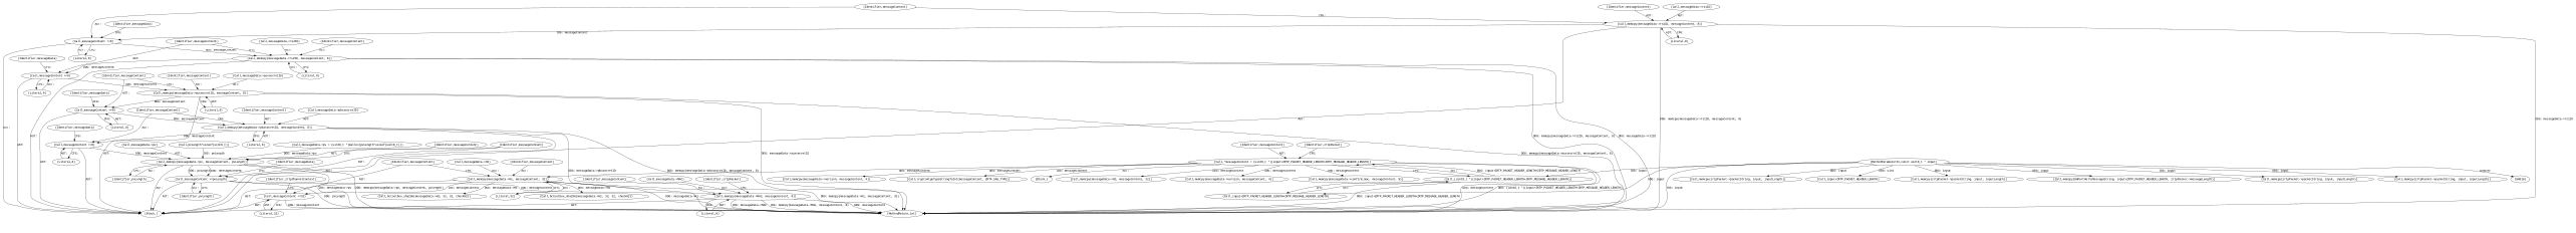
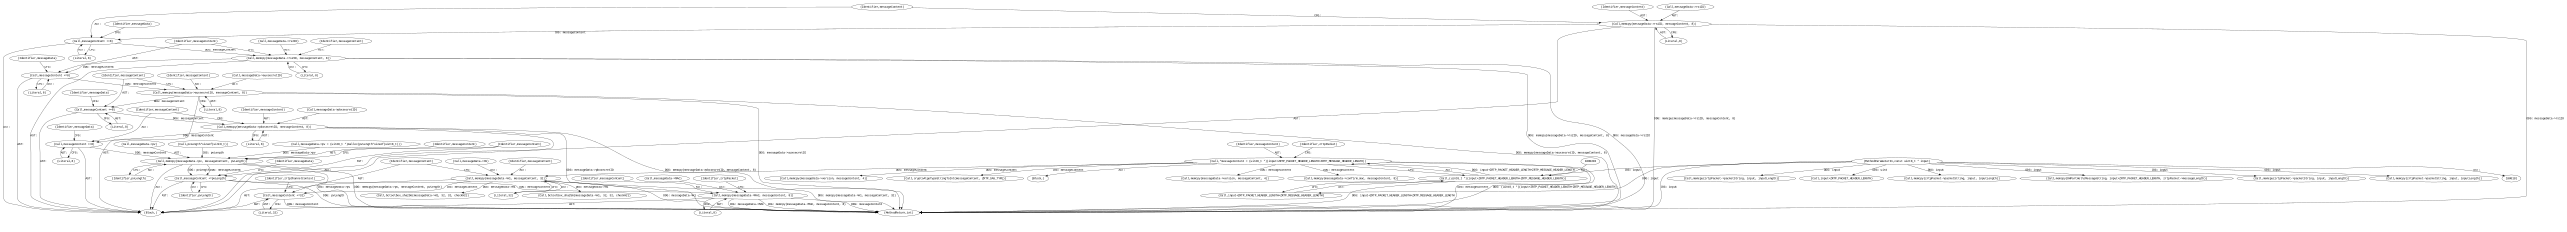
  digraph {
    fontname="Liberation Mono"
    node [fontname="Liberation Mono"]
    edge [fontname="Liberation Mono"]
    n1 [label="(Call,memcpy(messageData->pbxsecretID, messageContent, 8))"]
    n2 [label="(Call,messageContent +=8)"]
    n3 [label="(Literal,8)"]
    n4 [label="(Block,)"]
    n5 [label="(MethodReturn,int)"]
    n6 [label="(Call,memcpy(messageData->pv, messageContent, pvLength))"]
    n7 [label="(Literal,8)"]
    n8 [label="(Call,messageContent +=8)"]
    n9 [label="(Literal,8)"]
    n10 [label="(Call,memcpy(messageData->auxsecretID, messageContent, 8))"]
    n11 [label="(Literal,8)"]
    n12 [label="(Call,messageContent +=8)"]
    n13 [label="(Literal,8)"]
    n14 [label="(Call,memcpy(messageData->rs2ID, messageContent, 8))"]
    n15 [label="(Literal,8)"]
    n16 [label="(Call,messageContent +=8)"]
    n17 [label="(Literal,8)"]
    n18 [label="(Call,memcpy(messageData->rs1ID, messageContent, 8))"]
    n19 [label="(Literal,8)"]
    n20 [label="(Call,messageContent +=32)"]
    n21 [label="(Literal,32)"]
    n22 [label="(Call,memcpy(messageData->H1, messageContent, 32))"]
    n23 [label="(Call,bctoolbox_sha256(messageData->H1, 32, 32, checkH2))"]
    n24 [label="(Call,bctoolbox_sha256(messageData->H1, 32, 32, checkH2))"]
    n25 [label="(Literal,32)"]
    n26 [label="(Call,*messageContent = (uint8_t *)(input+ZRTP_PACKET_HEADER_LENGTH+ZRTP_MESSAGE_HEADER_LENGTH))"]
    n27 [label="(Call,(uint8_t *)(input+ZRTP_PACKET_HEADER_LENGTH+ZRTP_MESSAGE_HEADER_LENGTH))"]
    n28 [label="(Call,memcpy(messageData->version, messageContent, 4))"]
    n29 [label="(Call,memcpy(messageData->confirm_mac, messageContent, 8))"]
    n30 [label="(Call,memcpy(messageData->version, messageContent, 4))"]
    n31 [label="(Call,cryptoAlgoTypeStringToInt(messageContent, ZRTP_SAS_TYPE))"]
    n32 [label="(Block,)"]
-   n33 [label="(Call,memcpy(messageData->H2, messageContent, 32))"]
    n34 [label="(Call,input+ZRTP_PACKET_HEADER_LENGTH+ZRTP_MESSAGE_HEADER_LENGTH)"]
    n35 [label="(MethodParameterIn,const uint8_t * input)"]
    n36 [label="(Call,memcpy(zrtpPacket->packetString, input, inputLength))"]
    n37 [label="(Call,input+ZRTP_PACKET_HEADER_LENGTH)"]
    n38 [label="(Call,memcpy(zrtpPacket->packetString, input, inputLength))"]
    n39 [label="(Call,memcpy(DHPartHelloMessageString, input+ZRTP_PACKET_HEADER_LENGTH, zrtpPacket->messageLength))"]
    n40 [label="(Call,memcpy(zrtpPacket->packetString, input, inputLength))"]
    n41 [label="(Call,memcpy(zrtpPacket->packetString, input, inputLength))"]
    1000191
    n43 [label="(Call,messageContent +=pvLength)"]
    n44 [label="(Identifier,pvLength)"]
    n45 [label="(Call,memcpy(messageData->MAC, messageContent, 8))"]
    n46 [label="(Identifier,pvLength)"]
    n47 [label="(Literal,8)"]
    n48 [label="(Call,messageData->pv)"]
    n49 [label="(Identifier,zrtpChannelContext)"]
    n50 [label="(Identifier,messageContent)"]
    n51 [label="(Identifier,messageData)"]
    n52 [label="(Identifier,zrtpPacket)"]
    n53 [label="(Identifier,messageContent)"]
    n54 [label="(Call,messageData->rs1ID)"]
    n55 [label="(Call,pvLength*sizeof(uint8_t))"]
    n56 [label="(Call,messageData->H1)"]
    n57 [label="(Identifier,messageContent)"]
    n58 [label="(Identifier,messageContent)"]
    n59 [label="(Call,messageData->MAC)"]
    n60 [label="(Call,messageData->pbxsecretID)"]
    n61 [label="(Identifier,messageData)"]
    n62 [label="(Identifier,messageContent)"]
    n63 [label="(Identifier,messageContent)"]
    n64 [label="(Call,messageData->rs2ID)"]
    n65 [label="(Identifier,messageContent)"]
    n66 [label="(Identifier,messageContent)"]
    n67 [label="(Identifier,messageContent)"]
    n68 [label="(Identifier,messageContent)"]
    n69 [label="(Identifier,messageData)"]
    n70 [label="(Identifier,zrtpPacket)"]
    n71 [label="(Call,messageData->pv = (uint8_t *)malloc(pvLength*sizeof(uint8_t)))"]
    n72 [label="(Identifier,messageContent)"]
    n73 [label="(Identifier,messageContent)"]
    n74 [label="(Identifier,messageContent)"]
    n75 [label="(Identifier,messageData)"]
    n76 [label="(Call,messageData->auxsecretID)"]
    n77 [label="(Identifier,messageData)"]
    n78 [label="(Identifier,messageContent)"]
+   1000203
    n1 -> n2 [label="DDG: messageContent"]
    n1 -> n3 [label="CFG: "]
    n1 -> n4 [label="AST: "]
    n1 -> n5 [label="DDG: memcpy(messageData->pbxsecretID, messageContent, 8)"]
    n1 -> n5 [label="DDG: messageData->pbxsecretID"]
    n2 -> n4 [label="AST: "]
    n2 -> n6 [label="DDG: messageContent"]
    n2 -> n7 [label="CFG: "]
    n3 -> n1 [label="AST: "]
    n6 -> n4 [label="AST: "]
    n6 -> n5 [label="DDG: messageData->pv"]
    n6 -> n5 [label="DDG: memcpy(messageData->pv, messageContent, pvLength)"]
    n6 -> n43 [label="DDG: pvLength"]
    n6 -> n43 [label="DDG: messageContent"]
    n6 -> n44 [label="CFG: "]
    n7 -> n2 [label="AST: "]
    n8 -> n1 [label="DDG: messageContent"]
    n8 -> n4 [label="AST: "]
    n8 -> n9 [label="CFG: "]
    n9 -> n8 [label="AST: "]
    n10 -> n4 [label="AST: "]
    n10 -> n5 [label="DDG: messageData->auxsecretID"]
    n10 -> n5 [label="DDG: memcpy(messageData->auxsecretID, messageContent, 8)"]
    n10 -> n8 [label="DDG: messageContent"]
    n10 -> n11 [label="CFG: "]
    n11 -> n10 [label="AST: "]
    n12 -> n4 [label="AST: "]
    n12 -> n10 [label="DDG: messageContent"]
    n12 -> n13 [label="CFG: "]
    n13 -> n12 [label="AST: "]
    n14 -> n4 [label="AST: "]
    n14 -> n5 [label="DDG: memcpy(messageData->rs2ID, messageContent, 8)"]
    n14 -> n5 [label="DDG: messageData->rs2ID"]
    n14 -> n12 [label="DDG: messageContent"]
    n14 -> n15 [label="CFG: "]
    n15 -> n14 [label="AST: "]
    n16 -> n4 [label="AST: "]
    n16 -> n14 [label="DDG: messageContent"]
    n16 -> n17 [label="CFG: "]
    n17 -> n16 [label="AST: "]
    n18 -> n4 [label="AST: "]
    n18 -> n5 [label="DDG: memcpy(messageData->rs1ID, messageContent, 8)"]
    n18 -> n5 [label="DDG: messageData->rs1ID"]
    n18 -> n16 [label="DDG: messageContent"]
    n18 -> n19 [label="CFG: "]
    n19 -> n18 [label="AST: "]
    n20 -> n4 [label="AST: "]
    n20 -> n5 [label="DDG: messageContent"]
    n20 -> n21 [label="CFG: "]
    n21 -> n20 [label="AST: "]
    n22 -> n4 [label="AST: "]
    n22 -> n5 [label="DDG: messageData->H1"]
    n22 -> n5 [label="DDG: memcpy(messageData->H1, messageContent, 32)"]
    n22 -> n20 [label="DDG: messageContent"]
    n22 -> n23 [label="DDG: messageData->H1"]
    n22 -> n24 [label="DDG: messageData->H1"]
    n22 -> n25 [label="CFG: "]
    n25 -> n22 [label="AST: "]
    n26 -> n5 [label="DDG: messageContent"]
    n26 -> n5 [label="DDG: (uint8_t *)(input+ZRTP_PACKET_HEADER_LENGTH+ZRTP_MESSAGE_HEADER_LENGTH)"]
    n26 -> n22 [label="DDG: messageContent"]
    n26 -> n27 [label="CFG: "]
    n26 -> n28 [label="DDG: messageContent"]
    n26 -> n29 [label="DDG: messageContent"]
    n26 -> n30 [label="DDG: messageContent"]
    n26 -> n31 [label="DDG: messageContent"]
    n26 -> n32 [label="AST: "]
-   n26 -> n33 [label="DDG: messageContent"]
    n27 -> n5 [label="DDG: input+ZRTP_PACKET_HEADER_LENGTH+ZRTP_MESSAGE_HEADER_LENGTH"]
    n27 -> n26 [label="AST: "]
    n27 -> n26 [label="DDG: input+ZRTP_PACKET_HEADER_LENGTH+ZRTP_MESSAGE_HEADER_LENGTH"]
    n27 -> n34 [label="CFG: "]
    n34 -> n27 [label="AST: "]
    n35 -> n5 [label="DDG: input"]
    n35 -> n27 [label="DDG: input"]
    n35 -> n34 [label="DDG: input"]
    n35 -> n36 [label="DDG: input"]
    n35 -> n37 [label="DDG: uint"]
    n35 -> n38 [label="DDG: input"]
    n35 -> n39 [label="DDG: input"]
    n35 -> n40 [label="DDG: input"]
    n35 -> n41 [label="DDG: input"]
-   n35 -> 1000191 [label="LENGTH: "]
+   n35 -> 1000191 [label="AST: "]
    n43 -> n4 [label="AST: "]
    n43 -> n5 [label="DDG: pvLength"]
    n43 -> n45 [label="DDG: messageContent"]
    n43 -> n46 [label="CFG: "]
    n44 -> n6 [label="AST: "]
    n45 -> n4 [label="AST: "]
    n45 -> n5 [label="DDG: messageContent"]
    n45 -> n5 [label="DDG: messageData->MAC"]
    n45 -> n5 [label="DDG: memcpy(messageData->MAC, messageContent, 8)"]
    n45 -> n47 [label="CFG: "]
    n46 -> n43 [label="AST: "]
    n47 -> n45 [label="AST: "]
    n48 -> n6 [label="AST: "]
    n49 -> n20 [label="CFG: "]
    n50 -> n6 [label="CFG: "]
    n50 -> n43 [label="AST: "]
    n51 -> n16 [label="CFG: "]
    n52 -> n26 [label="CFG: "]
    n53 -> n1 [label="AST: "]
    n54 -> n18 [label="AST: "]
    n55 -> n6 [label="DDG: pvLength"]
    n56 -> n22 [label="AST: "]
    n57 -> n12 [label="AST: "]
    n57 -> n14 [label="CFG: "]
    n58 -> n10 [label="AST: "]
    n59 -> n45 [label="AST: "]
    n60 -> n1 [label="AST: "]
    n61 -> n12 [label="CFG: "]
    n62 -> n20 [label="AST: "]
    n62 -> n22 [label="CFG: "]
    n63 -> n26 [label="AST: "]
    n64 -> n14 [label="AST: "]
    n65 -> n14 [label="AST: "]
    n66 -> n18 [label="AST: "]
    n67 -> n22 [label="AST: "]
    n68 -> n8 [label="AST: "]
    n68 -> n10 [label="CFG: "]
    n69 -> n8 [label="CFG: "]
    n70 -> n45 [label="CFG: "]
    n71 -> n6 [label="DDG: messageData->pv"]
    n72 -> n45 [label="AST: "]
    n73 -> n16 [label="AST: "]
    n73 -> n18 [label="CFG: "]
    n74 -> n6 [label="AST: "]
    n75 -> n43 [label="CFG: "]
    n76 -> n10 [label="AST: "]
    n77 -> n2 [label="CFG: "]
    n78 -> n1 [label="CFG: "]
    n78 -> n2 [label="AST: "]
+   1000203 -> n27 [label="AST: "]
  }
